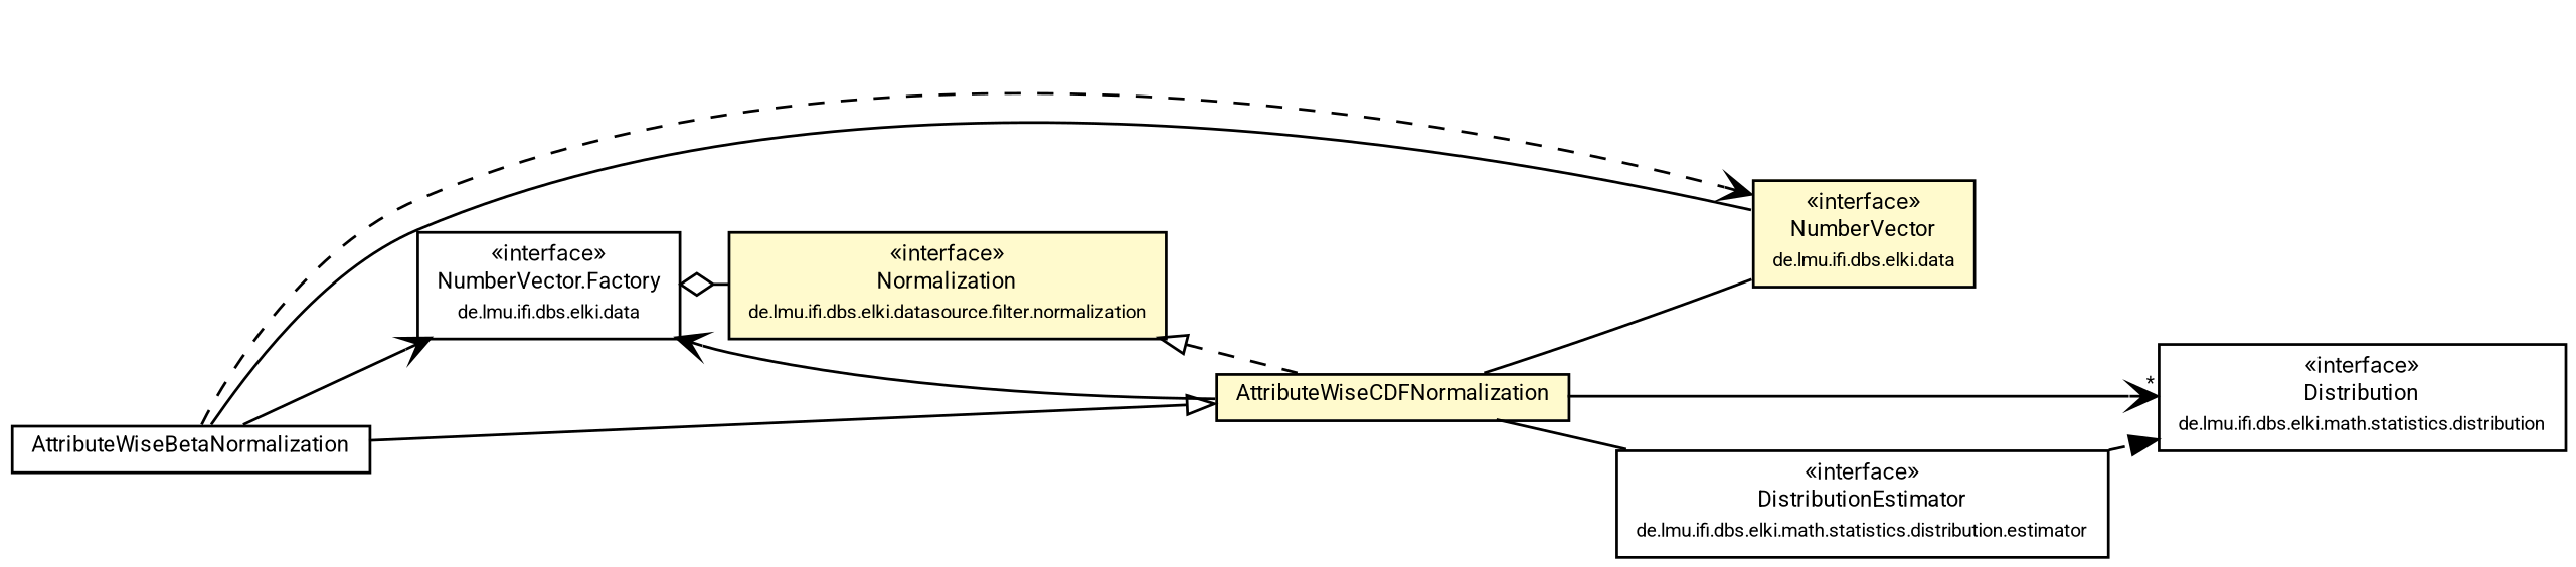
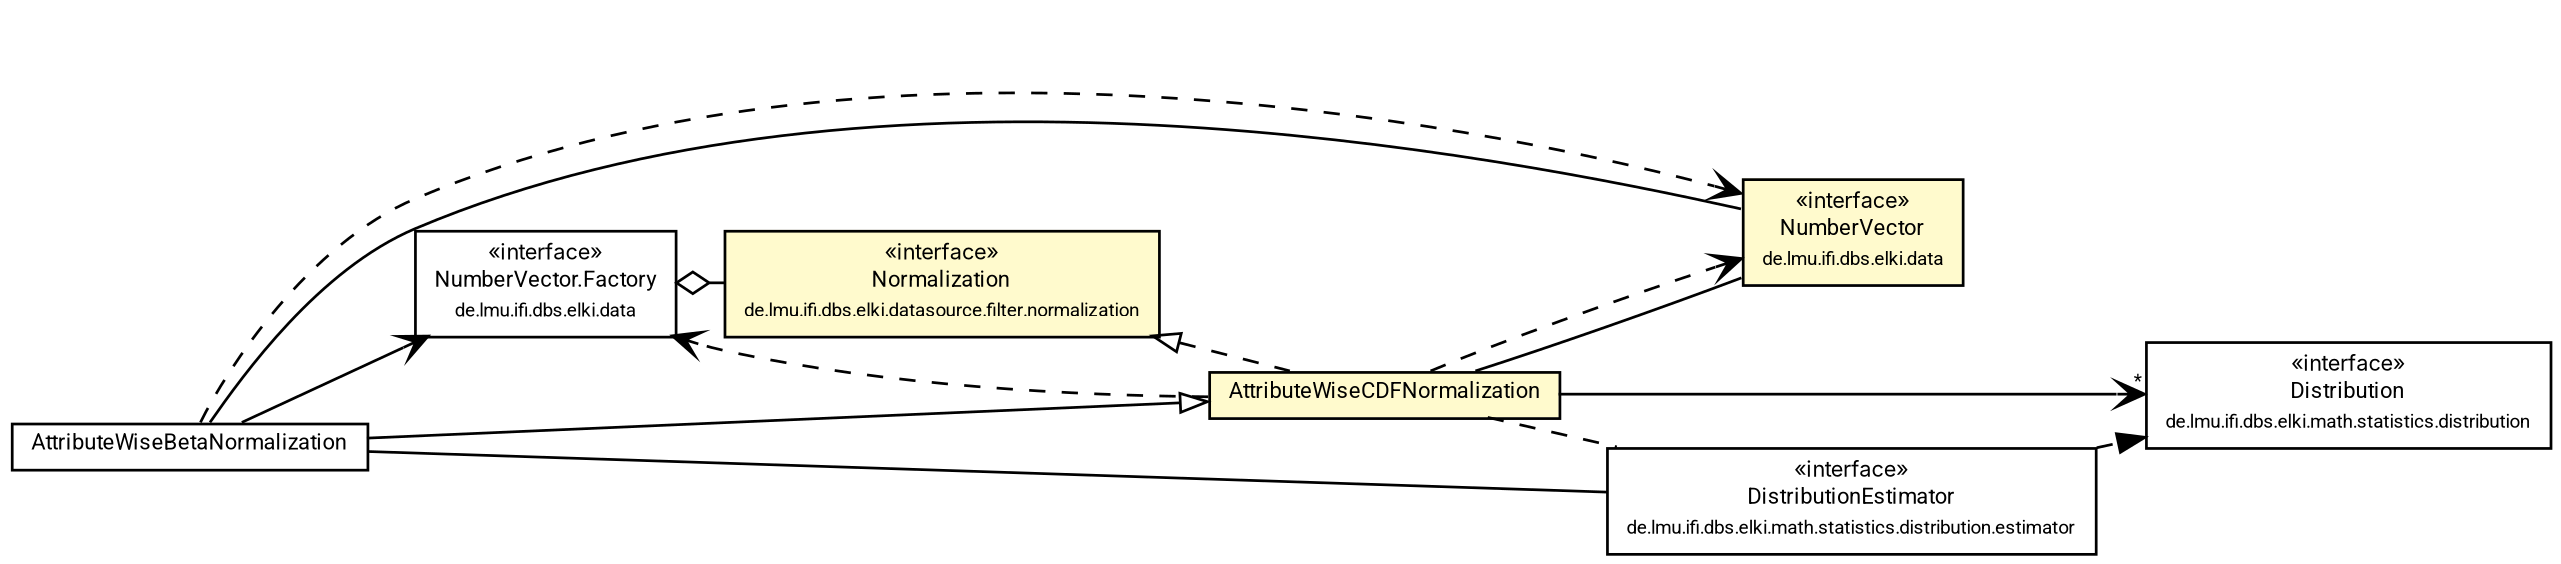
  digraph {
    fontname=Inter
    nodesep=0.15
    rankdir=LR
    ranksep=0.25
    node [fontcolor=black fontname=Inter fontsize=8 margin=0 shape=plaintext]
    edge [arrowhead=none color=black fontname=Inter fontsize=7 labelfontname=Roboto labelfontsize=7 weight=2]
    n1 [height=0 label=<<table title="de.lmu.ifi.dbs.elki.data.NumberVector" border="0" cellborder="1" cellspacing="0" cellpadding="2" bgcolor="LemonChiffon" href="../../../../data/NumberVector.html" target="_parent"> 		<tr><td><table border="0" cellspacing="0" cellpadding="1"> 		<tr><td align="center" balign="center"> &#171;interface&#187; </td></tr> 		<tr><td align="center" balign="center"> <font face="Roboto">NumberVector</font> </td></tr> 		<tr><td align="center" balign="center"> <font face="Roboto" point-size="7.0">de.lmu.ifi.dbs.elki.data</font> </td></tr> 		</table></td></tr> 		</table>> width=0]
    n2 [height=0 label=<<table title="de.lmu.ifi.dbs.elki.data.NumberVector.Factory" border="0" cellborder="1" cellspacing="0" cellpadding="2" href="../../../../data/NumberVector.Factory.html" target="_parent"> 		<tr><td><table border="0" cellspacing="0" cellpadding="1"> 		<tr><td align="center" balign="center"> &#171;interface&#187; </td></tr> 		<tr><td align="center" balign="center"> <font face="Roboto">NumberVector.Factory</font> </td></tr> 		<tr><td align="center" balign="center"> <font face="Roboto" point-size="7.0">de.lmu.ifi.dbs.elki.data</font> </td></tr> 		</table></td></tr> 		</table>> width=0]
    n3 [height=0 label=<<table title="de.lmu.ifi.dbs.elki.datasource.filter.normalization.Normalization" border="0" cellborder="1" cellspacing="0" cellpadding="2" bgcolor="LemonChiffon" href="../Normalization.html" target="_parent"> 		<tr><td><table border="0" cellspacing="0" cellpadding="1"> 		<tr><td align="center" balign="center"> &#171;interface&#187; </td></tr> 		<tr><td align="center" balign="center"> <font face="Roboto">Normalization</font> </td></tr> 		<tr><td align="center" balign="center"> <font face="Roboto" point-size="7.0">de.lmu.ifi.dbs.elki.datasource.filter.normalization</font> </td></tr> 		</table></td></tr> 		</table>> width=0]
    n4 [height=0 label=<<table title="de.lmu.ifi.dbs.elki.math.statistics.distribution.Distribution" border="0" cellborder="1" cellspacing="0" cellpadding="2" href="../../../../math/statistics/distribution/Distribution.html" target="_parent"> 		<tr><td><table border="0" cellspacing="0" cellpadding="1"> 		<tr><td align="center" balign="center"> &#171;interface&#187; </td></tr> 		<tr><td align="center" balign="center"> <font face="Roboto">Distribution</font> </td></tr> 		<tr><td align="center" balign="center"> <font face="Roboto" point-size="7.0">de.lmu.ifi.dbs.elki.math.statistics.distribution</font> </td></tr> 		</table></td></tr> 		</table>> width=0]
    n5 [height=0 label=<<table title="de.lmu.ifi.dbs.elki.math.statistics.distribution.estimator.DistributionEstimator" border="0" cellborder="1" cellspacing="0" cellpadding="2" href="../../../../math/statistics/distribution/estimator/DistributionEstimator.html" target="_parent"> 		<tr><td><table border="0" cellspacing="0" cellpadding="1"> 		<tr><td align="center" balign="center"> &#171;interface&#187; </td></tr> 		<tr><td align="center" balign="center"> <font face="Roboto">DistributionEstimator</font> </td></tr> 		<tr><td align="center" balign="center"> <font face="Roboto" point-size="7.0">de.lmu.ifi.dbs.elki.math.statistics.distribution.estimator</font> </td></tr> 		</table></td></tr> 		</table>> width=0]
    n6 [height=0 label=<<table title="de.lmu.ifi.dbs.elki.datasource.filter.normalization.columnwise.AttributeWiseBetaNormalization" border="0" cellborder="1" cellspacing="0" cellpadding="2" href="AttributeWiseBetaNormalization.html" target="_parent"> 		<tr><td><table border="0" cellspacing="0" cellpadding="1"> 		<tr><td align="center" balign="center"> <font face="Roboto">AttributeWiseBetaNormalization</font> </td></tr> 		</table></td></tr> 		</table>> width=0]
    n7 [height=0 label=<<table title="de.lmu.ifi.dbs.elki.datasource.filter.normalization.columnwise.AttributeWiseCDFNormalization" border="0" cellborder="1" cellspacing="0" cellpadding="2" bgcolor="lemonChiffon" href="AttributeWiseCDFNormalization.html" target="_parent"> 		<tr><td><table border="0" cellspacing="0" cellpadding="1"> 		<tr><td align="center" balign="center"> <font face="Roboto">AttributeWiseCDFNormalization</font> </td></tr> 		</table></td></tr> 		</table>> width=0]
    n2 -> n3 [arrowtail=ediamond dir=back weight=4]
    n3 -> n7 [arrowtail=empty dir=back style=dashed weight=9 arrowhead=""]
    n5 -> n4 [arrowhead=normal style=dashed weight=0]
    n6 -> n1
    n6 -> n1 [arrowhead=open style=dashed weight=0]
    n6 -> n2 [arrowhead=open weight=1]
+   n6 -> n5
    n7 -> n1
-   n7 -> n2 [arrowhead=open weight=1]
+   n7 -> n1 [arrowhead=open style=dashed weight=0]
+   n7 -> n2 [arrowhead=open weight=1 style=dashed]
    n7 -> n4 [arrowhead=open headlabel="*" weight=1]
-   n7 -> n5
+   n7 -> n5 [style=dashed]
    n7 -> n6 [arrowtail=empty dir=back weight=10 arrowhead=""]
  }
